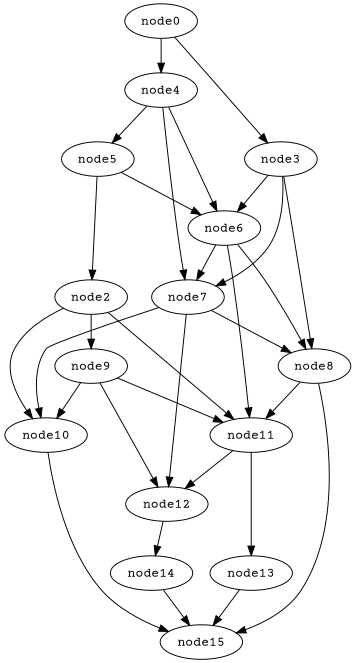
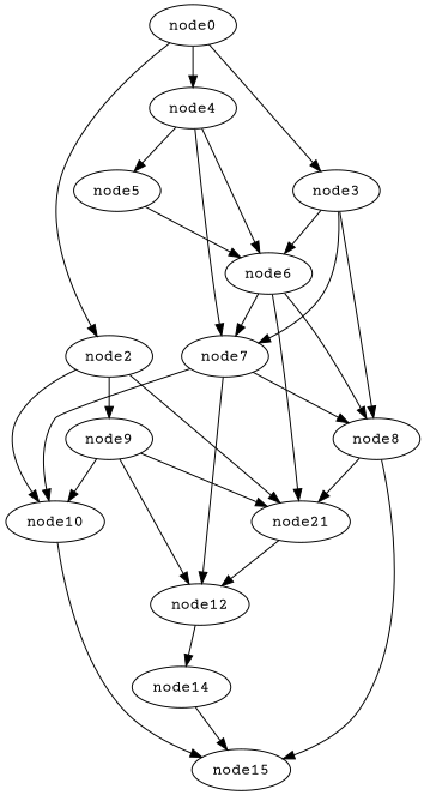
  digraph {
    fontname="Courier Prime"
    node [fontname="Courier Prime"]
    edge [fontname="Courier Prime"]
    node14
    node15
-   node13
    node12
-   node11
+   node11 [label=node21]
    node10
    node9
    node8
    node7
    node6
    node5
    node4
    node3
    node2
    node0
    node14 -> node15
-   node13 -> node15
    node12 -> node14
-   node11 -> node13
    node11 -> node12
    node10 -> node15
    node9 -> node12
    node9 -> node11
    node9 -> node10
    node8 -> node15
    node8 -> node11
    node7 -> node12
    node7 -> node10
    node7 -> node8
    node6 -> node11
    node6 -> node8
    node6 -> node7
    node5 -> node6
    node4 -> node7
    node4 -> node6
    node4 -> node5
    node3 -> node8
    node3 -> node7
    node3 -> node6
    node2 -> node11
    node2 -> node10
    node2 -> node9
    node0 -> node4
    node0 -> node3
-   node5 -> node2
+   node0 -> node2
  }
